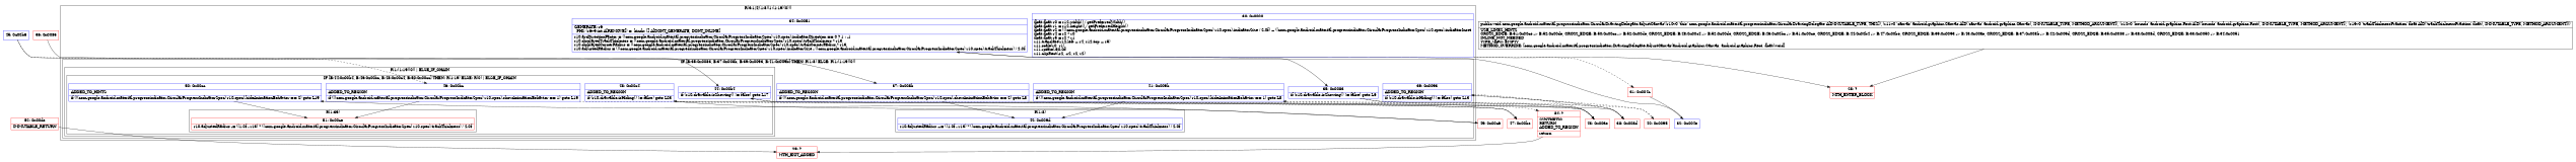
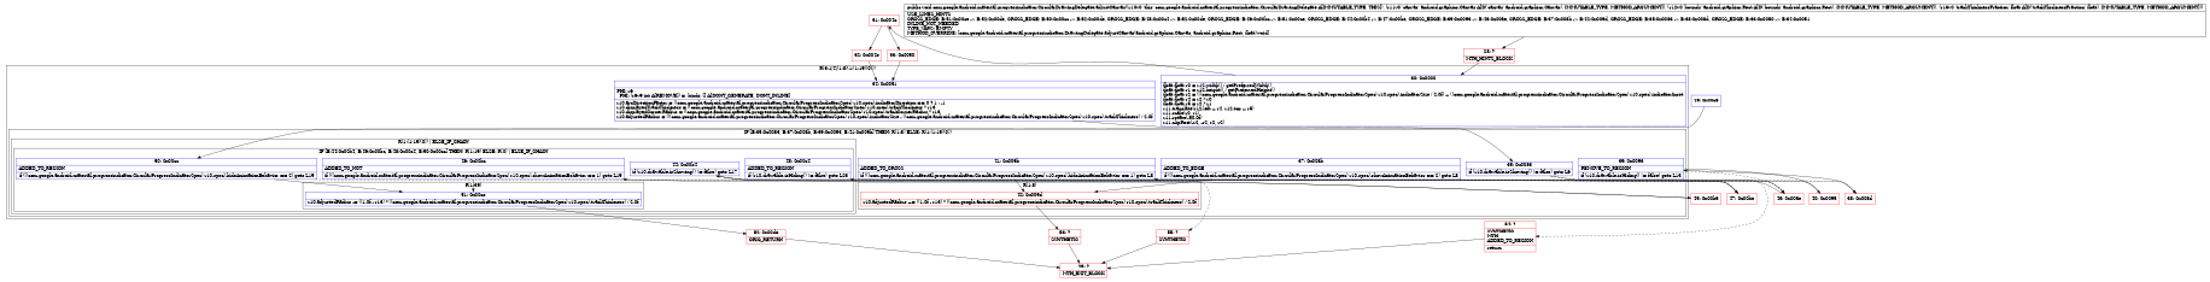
  digraph {
    node [color=red shape=record]
-   n1 [color=blue label="{42\:\ 0x009d|r10.adjustedRadius += ((1.0f \- r13) * ((com.google.android.material.progressindicator.CircularProgressIndicatorSpec) r10.spec).trackThickness) \/ 2.0f\l}"]
-   n2 [label="{51\:\ 0x00ce|r10.adjustedRadius \-= ((1.0f \- r13) * ((com.google.android.material.progressindicator.CircularProgressIndicatorSpec) r10.spec).trackThickness) \/ 2.0f\l}"]
+   n1 [label="{42\:\ 0x009d|r10.adjustedRadius += ((1.0f \- r13) * ((com.google.android.material.progressindicator.CircularProgressIndicatorSpec) r10.spec).trackThickness) \/ 2.0f\l}"]
+   n2 [color=blue label="{51\:\ 0x00ce|r10.adjustedRadius \-= ((1.0f \- r13) * ((com.google.android.material.progressindicator.CircularProgressIndicatorSpec) r10.spec).trackThickness) \/ 2.0f\l}"]
    n3 [color=blue label="{44\:\ 0x00b4|if (r10.drawable.isShowing() != false) goto L17\l}"]
-   n4 [color=blue label="{46\:\ 0x00bc|ADDED_TO_REGION\l|if (((com.google.android.material.progressindicator.CircularProgressIndicatorSpec) r10.spec).showAnimationBehavior == 1) goto L19\l}"]
+   n4 [color=blue label="{46\:\ 0x00bc|ADDED_TO_NOT\l|if (((com.google.android.material.progressindicator.CircularProgressIndicatorSpec) r10.spec).showAnimationBehavior == 1) goto L19\l}"]
    n5 [color=blue label="{48\:\ 0x00c4|ADDED_TO_REGION\l|if (r10.drawable.isHiding() != false) goto L23\l}"]
-   n6 [color=blue label="{50\:\ 0x00cc|ADDED_TO_HINTS\l|if (((com.google.android.material.progressindicator.CircularProgressIndicatorSpec) r10.spec).hideAnimationBehavior == 2) goto L19\l}"]
+   n6 [color=blue label="{50\:\ 0x00cc|ADDED_TO_REGION\l|if (((com.google.android.material.progressindicator.CircularProgressIndicatorSpec) r10.spec).hideAnimationBehavior == 2) goto L19\l}"]
    n7 [color=blue label="{35\:\ 0x0083|if (r10.drawable.isShowing() != false) goto L6\l}"]
-   n8 [color=blue label="{37\:\ 0x008b|ADDED_TO_REGION\l|if (((com.google.android.material.progressindicator.CircularProgressIndicatorSpec) r10.spec).showAnimationBehavior == 2) goto L8\l}"]
-   n9 [color=blue label="{39\:\ 0x0093|ADDED_TO_REGION\l|if (r10.drawable.isHiding() != false) goto L13\l}"]
-   n10 [color=blue label="{41\:\ 0x009b|ADDED_TO_REGION\l|if (((com.google.android.material.progressindicator.CircularProgressIndicatorSpec) r10.spec).hideAnimationBehavior == 1) goto L8\l}"]
+   n8 [color=blue label="{37\:\ 0x008b|ADDED_TO_EDGE\l|if (((com.google.android.material.progressindicator.CircularProgressIndicatorSpec) r10.spec).showAnimationBehavior == 2) goto L8\l}"]
+   n9 [color=blue label="{39\:\ 0x0093|REMOVE_TO_REGION\l|if (r10.drawable.isHiding() != false) goto L13\l}"]
+   n10 [color=blue label="{41\:\ 0x009b|ADDED_TO_CROSS\l|if (((com.google.android.material.progressindicator.CircularProgressIndicatorSpec) r10.spec).hideAnimationBehavior == 1) goto L8\l}"]
    n11 [color=blue label="{30\:\ 0x0000|float float r0 = r12.width() \/ getPreferredWidth()\lfloat float r1 = r12.height() \/ getPreferredHeight()\lfloat float r2 = (((com.google.android.material.progressindicator.CircularProgressIndicatorSpec) r10.spec).indicatorSize \/ 2.0f) + ((com.google.android.material.progressindicator.CircularProgressIndicatorSpec) r10.spec).indicatorInset\lfloat float r4 = r2 * r0\lfloat float r5 = r2 * r1\lr11.translate(r12.left + r4, r12.top + r5)\lr11.scale(r0, r1)\lr11.rotate(\-90.0f)\lr11.clipRect(\-r2, \-r2, r2, r2)\l}"]
-   n12 [color=blue label="{34\:\ 0x0051|GENERATE: r6 \l  PHI: (r6v9 int A[REMOVE]) =  binds: [] A[DONT_GENERATE, DONT_INLINE]\l|r10.arcDirectionFactor = ((com.google.android.material.progressindicator.CircularProgressIndicatorSpec) r10.spec).indicatorDirection == 0 ? 1 : \-1\lr10.displayedTrackThickness = ((com.google.android.material.progressindicator.CircularProgressIndicatorSpec) r10.spec).trackThickness * r13\lr10.displayedCornerRadius = ((com.google.android.material.progressindicator.CircularProgressIndicatorSpec) r10.spec).trackCornerRadius * r13\lr10.adjustedRadius = (((com.google.android.material.progressindicator.CircularProgressIndicatorSpec) r10.spec).indicatorSize \- ((com.google.android.material.progressindicator.CircularProgressIndicatorSpec) r10.spec).trackThickness) \/ 2.0f\l}"]
-   n14 [label="{52\:\ 0x00de|IMMUTABLE_RETURN\l}"]
-   n15 [color=blue label="{45\:\ 0x00b6}"]
+   n12 [color=blue label="{34\:\ 0x0051|PHI: r6 \l  PHI: (r6v9 int A[REMOVE]) =  binds: [] A[DONT_GENERATE, DONT_INLINE]\l|r10.arcDirectionFactor = ((com.google.android.material.progressindicator.CircularProgressIndicatorSpec) r10.spec).indicatorDirection == 0 ? 1 : \-1\lr10.displayedTrackThickness = ((com.google.android.material.progressindicator.CircularProgressIndicatorSpec) r10.spec).trackThickness * r13\lr10.displayedCornerRadius = ((com.google.android.material.progressindicator.CircularProgressIndicatorSpec) r10.spec).trackCornerRadius * r13\lr10.adjustedRadius = (((com.google.android.material.progressindicator.CircularProgressIndicatorSpec) r10.spec).indicatorSize \- ((com.google.android.material.progressindicator.CircularProgressIndicatorSpec) r10.spec).trackThickness) \/ 2.0f\l}"]
+   n13 [label="{53\:\ ?|SYNTHETIC\l}"]
+   n14 [label="{52\:\ 0x00de|ORIG_RETURN\l}"]
+   n15 [label="{45\:\ 0x00b6}"]
    n16 [label="{47\:\ 0x00be}"]
-   n17 [label="{49\:\ 0x00c6}"]
-   n18 [label="{54\:\ ?|SYNTHETIC\lRETURN\lADDED_TO_REGION\l|return\l}"]
+   n17 [color=blue label="{49\:\ 0x00c6}"]
+   n18 [label="{54\:\ ?|SYNTHETIC\lMTH\lADDED_TO_REGION\l|return\l}"]
+   n19 [label="{55\:\ ?|SYNTHETIC\l}"]
    n20 [label="{38\:\ 0x008d}"]
    n21 [label="{43\:\ 0x00ae}"]
    n22 [label="{40\:\ 0x0095}"]
    n23 [label="{31\:\ 0x004c}"]
-   n24 [color=blue label="{32\:\ 0x004e}"]
-   n26 [label="{36\:\ 0x0085}"]
-   n27 [label="{29\:\ ?|MTH_EXIT_ADDED\l}"]
-   n28 [label="{28\:\ ?|MTH_ENTER_BLOCK\l}"]
+   n24 [label="{32\:\ 0x004e}"]
+   n25 [label="{33\:\ 0x0050}"]
+   n27 [label="{29\:\ ?|MTH_EXIT_BLOCK\l}"]
+   n28 [label="{28\:\ ?|MTH_HINTS_BLOCK\l}"]
    n29 [label="{public void com.google.android.material.progressindicator.CircularDrawingDelegate.adjustCanvas((r10v0 'this' com.google.android.material.progressindicator.CircularDrawingDelegate A[IMMUTABLE_TYPE, THIS]), (r11v0 'canvas' android.graphics.Canvas A[D('canvas' android.graphics.Canvas), IMMUTABLE_TYPE, METHOD_ARGUMENT]), (r12v0 'bounds' android.graphics.Rect A[D('bounds' android.graphics.Rect), IMMUTABLE_TYPE, METHOD_ARGUMENT]), (r13v0 'trackThicknessFraction' float A[D('trackThicknessFraction' float), IMMUTABLE_TYPE, METHOD_ARGUMENT]))  | USE_LINES_HINTS\lCROSS_EDGE: B:51:0x00ce \-\> B:52:0x00de, CROSS_EDGE: B:50:0x00cc \-\> B:52:0x00de, CROSS_EDGE: B:48:0x00c4 \-\> B:52:0x00de, CROSS_EDGE: B:46:0x00bc \-\> B:51:0x00ce, CROSS_EDGE: B:44:0x00b4 \-\> B:47:0x00be, CROSS_EDGE: B:39:0x0093 \-\> B:43:0x00ae, CROSS_EDGE: B:37:0x008b \-\> B:42:0x009d, CROSS_EDGE: B:35:0x0083 \-\> B:38:0x008d, CROSS_EDGE: B:33:0x0050 \-\> B:34:0x0051\lINLINE_NOT_NEEDED\lTYPE_VARS: EMPTY\lMETHOD_OVERRIDE: [com.google.android.material.progressindicator.DrawingDelegate.adjustCanvas(android.graphics.Canvas, android.graphics.Rect, float):void]\l}" color=""]
    subgraph cluster_1 {
      label="R(3:1|4|(1:8)(1:(1:19)(0)))"
      n11
      n12
      subgraph cluster_2 {
        label="IF [B:35:0x0083, B:37:0x008b, B:39:0x0093, B:41:0x009b] THEN: R(1:8) ELSE: R(1:(1:19)(0))"
        n7
        n8
        n9
        n10
        subgraph cluster_3 {
          label="R(1:8)"
          n1
        }
        subgraph cluster_4 {
          label="R(1:(1:19)(0)) | ELSE_IF_CHAIN\l"
          subgraph cluster_5 {
            label="IF [B:44:0x00b4, B:46:0x00bc, B:48:0x00c4, B:50:0x00cc] THEN: R(1:19) ELSE: R(0) | ELSE_IF_CHAIN\l"
            n3
            n4
            n5
            n6
            subgraph cluster_6 {
              label="R(1:39)"
              n2
            }
            subgraph cluster_7 {
              label="R(0)"
            }
          }
        }
      }
    }
-   n15 -> n3
+   n1 -> n13
+   n2 -> n14
+   n3 -> n15
    n3 -> n16 [style=dashed]
    n4 -> n2
-   n4 -> n16 [style=dashed]
-   n5 -> n17
+   n4 -> n16 [style=solid]
    n5 -> n18 [style=dashed]
    n6 -> n2
+   n6 -> n19 [style=dashed]
    n7 -> n20 [style=dashed]
    n7 -> n21
    n8 -> n1
-   n8 -> n20 [style=solid]
+   n8 -> n20 [style=dashed]
    n9 -> n21 [style=dashed]
-   n9 -> n22 [style=dashed]
+   n9 -> n22
    n10 -> n1
    n10 -> n21 [style=dashed]
-   n11 -> n23 [style=dashed]
+   n11 -> n23
    n12 -> n7
+   n13 -> n27
    n14 -> n27
-   n15 -> n4 [style=dashed]
+   n15 -> n4
    n16 -> n5
    n17 -> n6
    n18 -> n27
+   n19 -> n27
    n20 -> n9
    n21 -> n3
-   n22 -> n10 [style=dashed]
+   n22 -> n10
    n23 -> n24
+   n23 -> n25
    n24 -> n12
-   n26 -> n8
-   n11 -> n28
+   n25 -> n12
+   n28 -> n11
    n29 -> n28
  }
